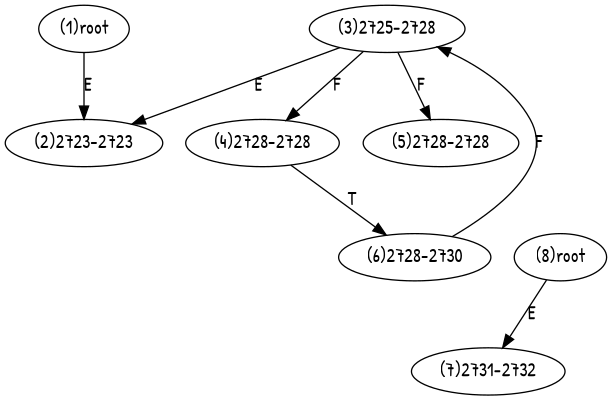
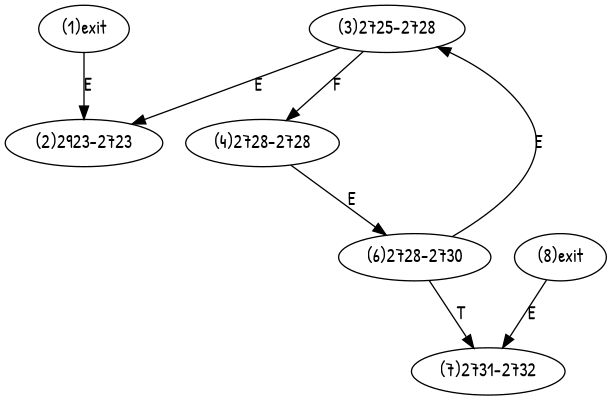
  digraph {
    fontname="Patrick Hand"
    node [fontname="Patrick Hand"]
    edge [fontname="Patrick Hand"]
-   n1 [label="(1)root"]
-   n2 [label="(2)2723-2723"]
+   n1 [label="(1)exit"]
+   n2 [label="(2)2923-2723"]
    n3 [label="(3)2725-2728"]
    n4 [label="(4)2728-2728"]
-   n5 [label="(5)2728-2728"]
    n6 [label="(6)2728-2730"]
    n7 [label="(7)2731-2732"]
-   n8 [label="(8)root"]
+   n8 [label="(8)exit"]
    n1 -> n2 [label=E]
    n3 -> n2 [label=E]
    n3 -> n4 [label=F]
-   n3 -> n5 [label=F]
-   n4 -> n6 [label=T]
-   n6 -> n3 [label=F]
+   n4 -> n6 [label=E]
+   n6 -> n3 [label=E]
+   n6 -> n7 [label=T]
    n8 -> n7 [label=E]
  }
